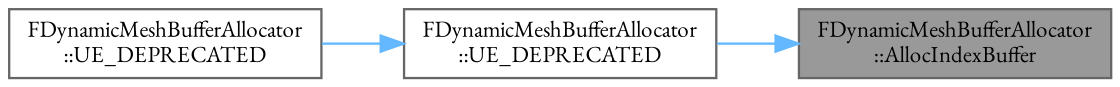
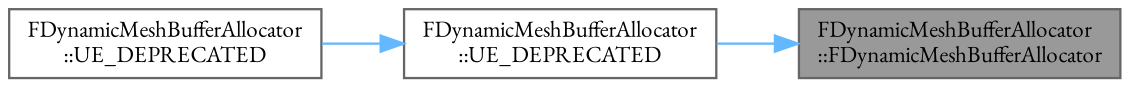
  digraph {
    rankdir=RL
    fontname="EB Garamond"
    node [color=grey40 fillcolor=white fontname="EB Garamond" fontsize=10 shape=box style=filled]
    edge [color=steelblue1 dir=back fontname="EB Garamond" fontsize=10 labelfontname=Helvetica labelfontsize=10 style=solid]
-   n1 [color=gray40 fillcolor=grey60 fontcolor=black height=0.2 label="FDynamicMeshBufferAllocator\l::AllocIndexBuffer" width=0.4]
+   n1 [color=gray40 fillcolor=grey60 fontcolor=black height=0.2 label="FDynamicMeshBufferAllocator\l::FDynamicMeshBufferAllocator" width=0.4]
    n2 [height=0.2 label="FDynamicMeshBufferAllocator\l::UE_DEPRECATED" width=0.4]
    n3 [height=0.2 label="FDynamicMeshBufferAllocator\l::UE_DEPRECATED" width=0.4]
    n1 -> n2
    n2 -> n3
  }
